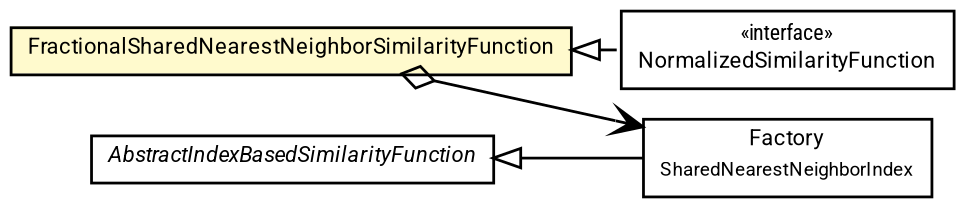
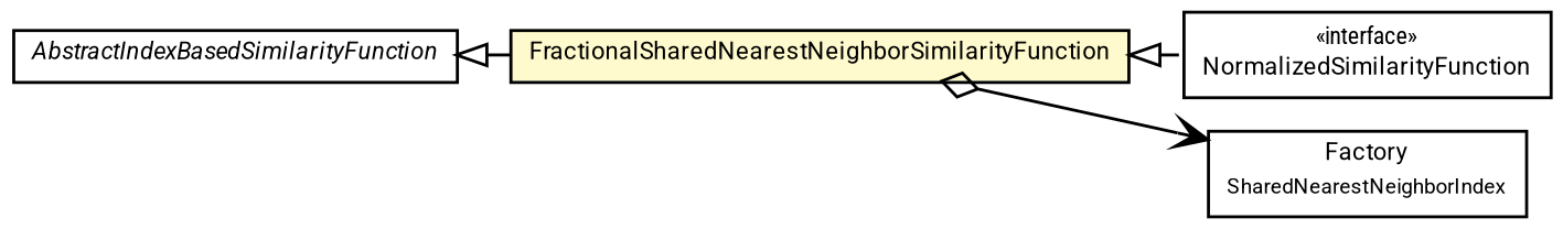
  digraph {
    fontname="Roboto Condensed"
    nodesep=0.15
    rankdir=LR
    ranksep=0.25
    node [fontcolor=black fontname="Roboto Condensed" fontsize=8 margin=0 shape=plaintext]
    edge [arrowtail=empty color=black dir=back fontname="Roboto Condensed" fontsize=7 labelfontname=Roboto labelfontsize=7]
    n1 [height=0 label=<<table title="de.lmu.ifi.dbs.elki.distance.similarityfunction.NormalizedSimilarityFunction" border="0" cellborder="1" cellspacing="0" cellpadding="2" href="NormalizedSimilarityFunction.html" target="_parent"> 		<tr><td><table border="0" cellspacing="0" cellpadding="1"> 		<tr><td align="center" balign="center"> &#171;interface&#187; </td></tr> 		<tr><td align="center" balign="center"> <font face="Roboto">NormalizedSimilarityFunction</font> </td></tr> 		</table></td></tr> 		</table>> width=0]
    n2 [height=0 label=<<table title="de.lmu.ifi.dbs.elki.distance.similarityfunction.FractionalSharedNearestNeighborSimilarityFunction" border="0" cellborder="1" cellspacing="0" cellpadding="2" bgcolor="lemonChiffon" href="FractionalSharedNearestNeighborSimilarityFunction.html" target="_parent"> 		<tr><td><table border="0" cellspacing="0" cellpadding="1"> 		<tr><td align="center" balign="center"> <font face="Roboto">FractionalSharedNearestNeighborSimilarityFunction</font> </td></tr> 		</table></td></tr> 		</table>> width=0]
    n3 [height=0 label=<<table title="SharedNearestNeighborIndex.Factory" border="0" cellborder="1" cellspacing="0" cellpadding="2" href="http://docs.oracle.com/javase/7/docs/api/SharedNearestNeighborIndex.Factory.html" target="_parent"> 		<tr><td><table border="0" cellspacing="0" cellpadding="1"> 		<tr><td align="center" balign="center"> <font face="Roboto">Factory</font> </td></tr> 		<tr><td align="center" balign="center"> <font face="Roboto" point-size="7.0">SharedNearestNeighborIndex</font> </td></tr> 		</table></td></tr> 		</table>> width=0]
    n4 [height=0 label=<<table title="de.lmu.ifi.dbs.elki.distance.similarityfunction.AbstractIndexBasedSimilarityFunction" border="0" cellborder="1" cellspacing="0" cellpadding="2" href="AbstractIndexBasedSimilarityFunction.html" target="_parent"> 		<tr><td><table border="0" cellspacing="0" cellpadding="1"> 		<tr><td align="center" balign="center"> <font face="Roboto"><i>AbstractIndexBasedSimilarityFunction</i></font> </td></tr> 		</table></td></tr> 		</table>> width=0]
    n2 -> n1 [style=dashed weight=9]
    n2 -> n3 [arrowhead=open arrowtail=ediamond dir=both weight=3]
-   n4 -> n3 [weight=10]
+   n4 -> n2 [weight=10]
  }
